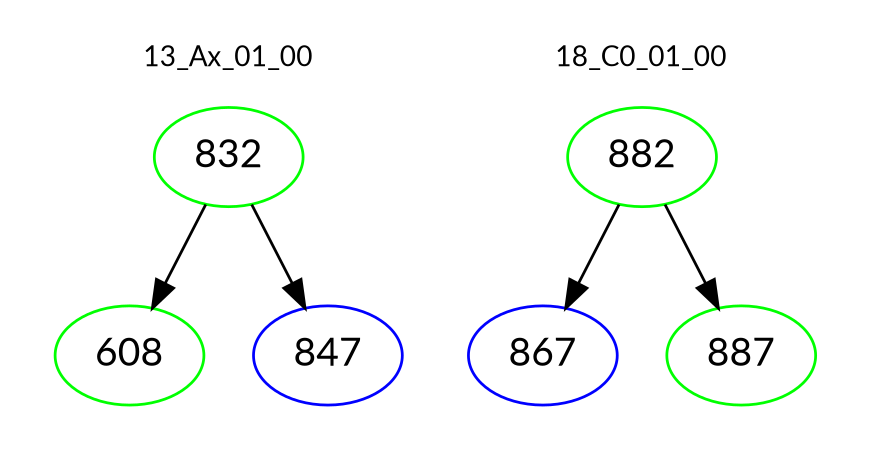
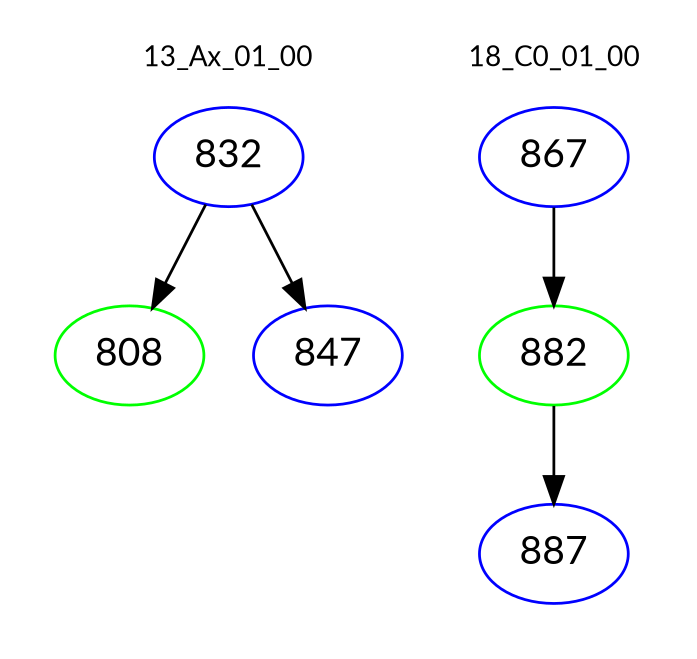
  digraph {
    fontname=Lato
    node [color=blue fontname=Lato]
    edge [color=black fontname=Lato]
-   n1 [color=green label=832]
-   n2 [color=green label=608]
+   n1 [label=832]
+   n2 [color=green label=808]
    n3 [label=847]
    n4 [color=green label=882]
    n5 [label=867]
-   n6 [color=green label=887]
+   n6 [label=887]
    subgraph cluster_1 {
      color=white
      fontsize=10
      label="13_Ax_01_00"
      n1
      n2
      n3
    }
    subgraph cluster_2 {
      color=white
      fontsize=10
      label="18_C0_01_00"
      n4
      n5
      n6
    }
    n1 -> n2
    n1 -> n3
-   n4 -> n5
+   n5 -> n4
    n4 -> n6
  }
